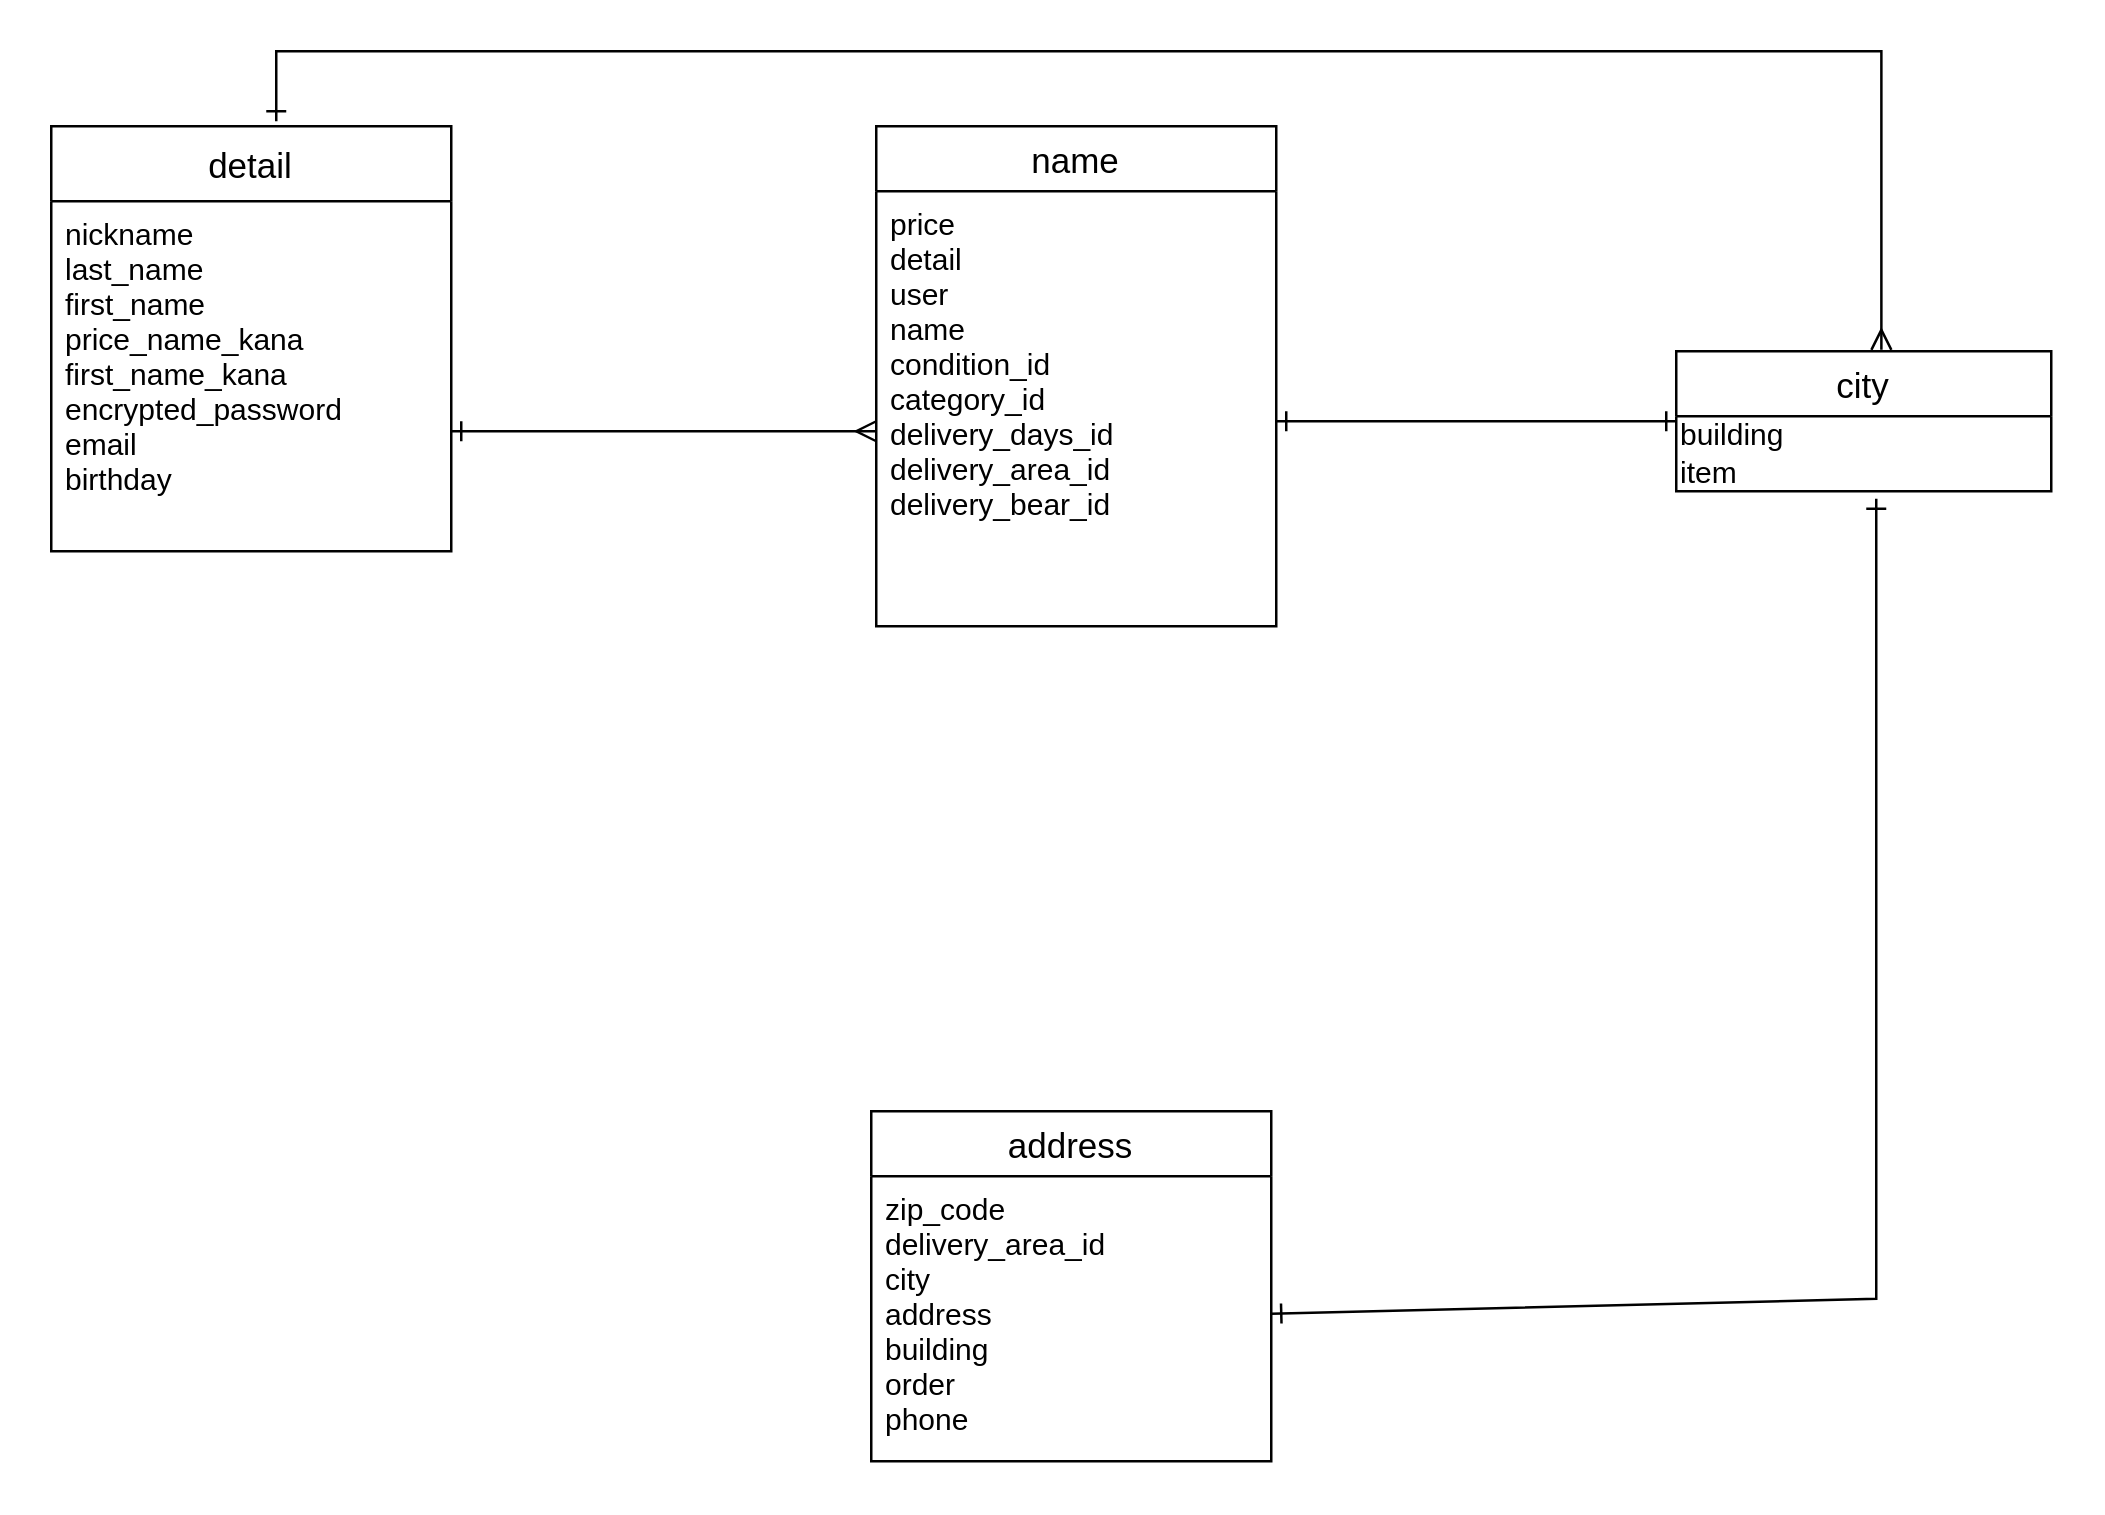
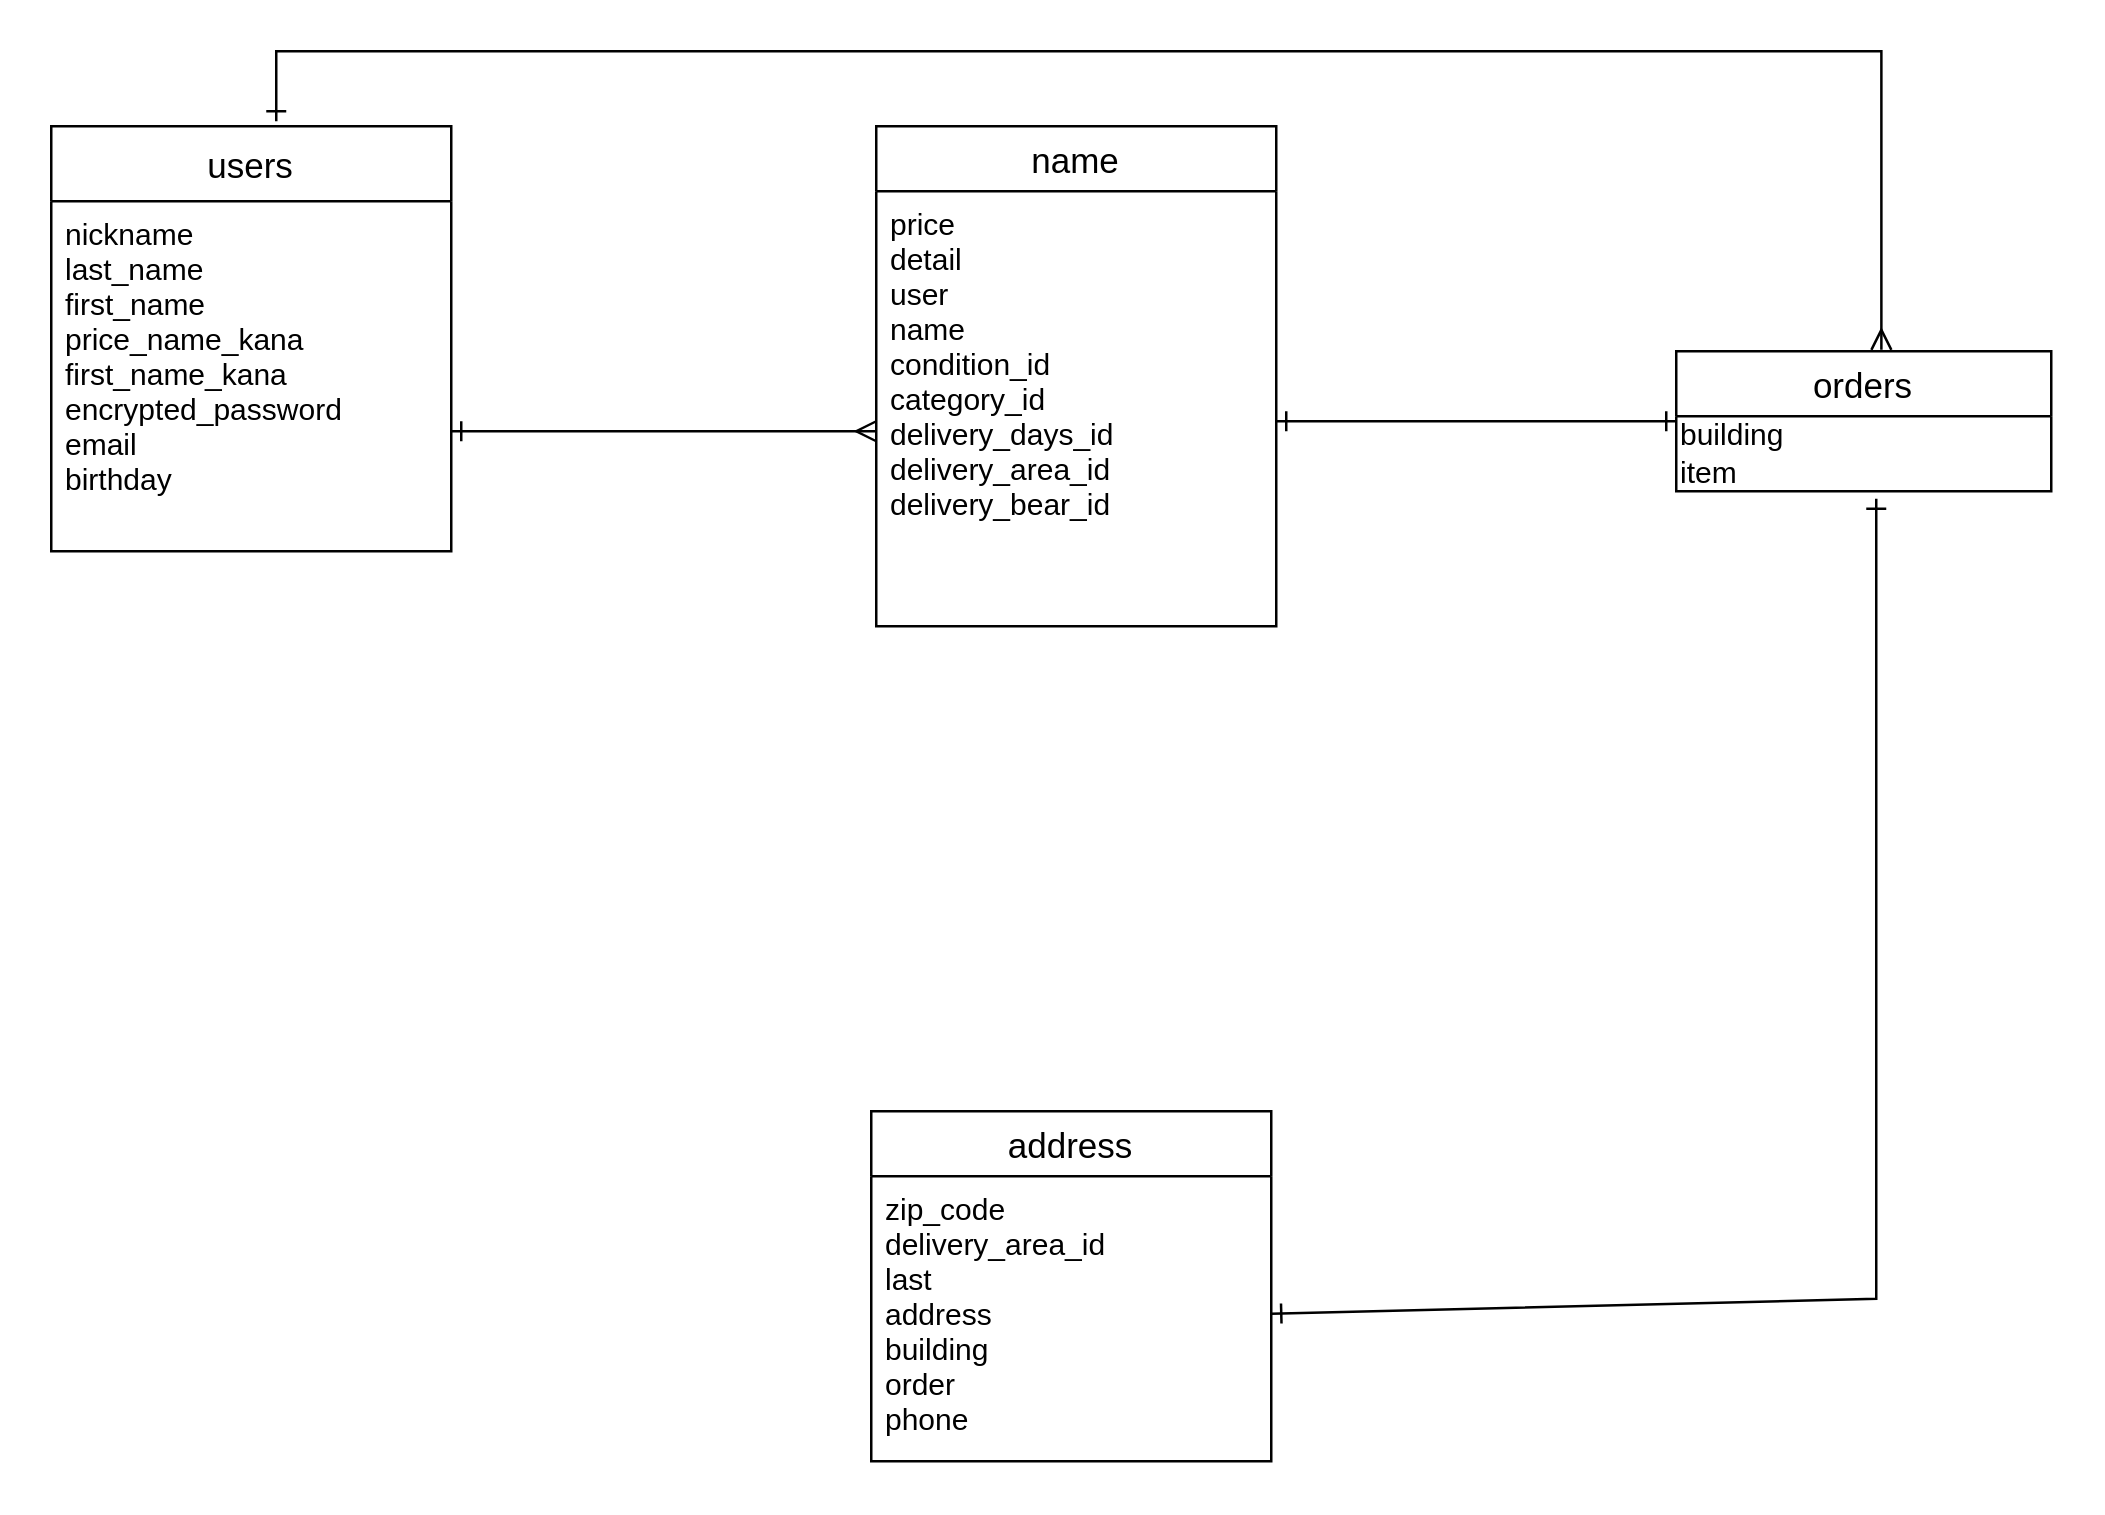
  <mxCell id="0" />
  <mxCell id="1" parent="0" />
- <mxCell id="2" value="detail" style="swimlane;fontStyle=0;childLayout=stackLayout;horizontal=1;startSize=30;horizontalStack=0;resizeParent=1;resizeParentMax=0;resizeLast=0;collapsible=1;marginBottom=0;align=center;fontSize=14;rounded=0;" parent="1" vertex="1"><mxGeometry x="20" y="50" width="160" height="170" as="geometry" /></mxCell>
+ <mxCell id="2" value="users" style="swimlane;fontStyle=0;childLayout=stackLayout;horizontal=1;startSize=30;horizontalStack=0;resizeParent=1;resizeParentMax=0;resizeLast=0;collapsible=1;marginBottom=0;align=center;fontSize=14;rounded=0;" parent="1" vertex="1"><mxGeometry x="20" y="50" width="160" height="170" as="geometry" /></mxCell>
  <mxCell id="3" value="nickname&#10;last_name&#10;first_name&#10;price_name_kana&#10;first_name_kana&#10;encrypted_password&#10;email&#10;birthday&#10;" style="text;spacingLeft=4;spacingRight=4;overflow=hidden;rotatable=0;points=[[0,0.5],[1,0.5]];portConstraint=eastwest;fontSize=12;" parent="2" vertex="1"><mxGeometry y="30" width="160" height="140" as="geometry" /></mxCell>
  <mxCell id="4" style="edgeStyle=elbowEdgeStyle;rounded=0;orthogonalLoop=1;jettySize=auto;elbow=vertical;html=1;endArrow=ERone;endFill=0;startArrow=ERone;startFill=0;" parent="1" source="5" edge="1"><mxGeometry relative="1" as="geometry"><mxPoint x="670" y="168" as="targetPoint" /><Array as="points"><mxPoint x="630" y="168" /><mxPoint x="610" y="168" /><mxPoint x="670" y="90" /><mxPoint x="580" y="168" /><mxPoint x="600" y="90" /></Array></mxGeometry></mxCell>
  <mxCell id="5" value="name" style="swimlane;fontStyle=0;childLayout=stackLayout;horizontal=1;startSize=26;horizontalStack=0;resizeParent=1;resizeParentMax=0;resizeLast=0;collapsible=1;marginBottom=0;align=center;fontSize=14;rounded=0;" parent="1" vertex="1"><mxGeometry x="350" y="50" width="160" height="200" as="geometry" /></mxCell>
  <mxCell id="6" style="edgeStyle=elbowEdgeStyle;rounded=1;orthogonalLoop=1;jettySize=auto;html=1;exitX=1;exitY=0.5;exitDx=0;exitDy=0;" parent="5" source="7" target="7" edge="1"><mxGeometry relative="1" as="geometry" /></mxCell>
  <mxCell id="7" value="price&#10;detail&#10;user&#10;name&#10;condition_id&#10;category_id&#10;delivery_days_id&#10;delivery_area_id&#10;delivery_bear_id" style="text;strokeColor=none;fillColor=none;spacingLeft=4;spacingRight=4;overflow=hidden;rotatable=0;points=[[0,0.5],[1,0.5]];portConstraint=eastwest;fontSize=12;" parent="5" vertex="1"><mxGeometry y="26" width="160" height="174" as="geometry" /></mxCell>
- <mxCell id="8" value="city" style="swimlane;fontStyle=0;childLayout=stackLayout;horizontal=1;startSize=26;horizontalStack=0;resizeParent=1;resizeParentMax=0;resizeLast=0;collapsible=1;marginBottom=0;align=center;fontSize=14;rounded=0;" parent="1" vertex="1"><mxGeometry x="670" y="140" width="150" height="56" as="geometry"><mxRectangle x="680" y="130" width="70" height="26" as="alternateBounds" /></mxGeometry></mxCell>
+ <mxCell id="8" value="orders" style="swimlane;fontStyle=0;childLayout=stackLayout;horizontal=1;startSize=26;horizontalStack=0;resizeParent=1;resizeParentMax=0;resizeLast=0;collapsible=1;marginBottom=0;align=center;fontSize=14;rounded=0;" parent="1" vertex="1"><mxGeometry x="670" y="140" width="150" height="56" as="geometry"><mxRectangle x="680" y="130" width="70" height="26" as="alternateBounds" /></mxGeometry></mxCell>
  <mxCell id="9" value="&lt;span&gt;building&lt;/span&gt;&lt;br style=&quot;padding: 0px ; margin: 0px&quot;&gt;&lt;span&gt;item&lt;/span&gt;" style="text;html=1;align=left;verticalAlign=middle;resizable=0;points=[];autosize=1;" parent="8" vertex="1"><mxGeometry y="26" width="150" height="30" as="geometry" /></mxCell>
  <mxCell id="10" value="address" style="swimlane;fontStyle=0;childLayout=stackLayout;horizontal=1;startSize=26;horizontalStack=0;resizeParent=1;resizeParentMax=0;resizeLast=0;collapsible=1;marginBottom=0;align=center;fontSize=14;rounded=0;" parent="1" vertex="1"><mxGeometry x="348" y="444" width="160" height="140" as="geometry" /></mxCell>
- <mxCell id="11" value="zip_code&#10;delivery_area_id&#10;city&#10;address&#10;building&#10;order&#10;phone" style="text;strokeColor=none;fillColor=none;spacingLeft=4;spacingRight=4;overflow=hidden;rotatable=0;points=[[0,0.5],[1,0.5]];portConstraint=eastwest;fontSize=12;" parent="10" vertex="1"><mxGeometry y="26" width="160" height="114" as="geometry" /></mxCell>
+ <mxCell id="11" value="zip_code&#10;delivery_area_id&#10;last&#10;address&#10;building&#10;order&#10;phone" style="text;strokeColor=none;fillColor=none;spacingLeft=4;spacingRight=4;overflow=hidden;rotatable=0;points=[[0,0.5],[1,0.5]];portConstraint=eastwest;fontSize=12;" parent="10" vertex="1"><mxGeometry y="26" width="160" height="114" as="geometry" /></mxCell>
  <mxCell id="12" style="edgeStyle=elbowEdgeStyle;rounded=0;orthogonalLoop=1;jettySize=auto;elbow=vertical;html=1;entryX=0;entryY=0.5;entryDx=0;entryDy=0;startArrow=ERone;startFill=0;endArrow=ERmany;endFill=0;" parent="1" edge="1"><mxGeometry relative="1" as="geometry"><mxPoint x="180" y="172" as="sourcePoint" /><mxPoint x="350" y="172" as="targetPoint" /></mxGeometry></mxCell>
  <mxCell id="13" style="edgeStyle=elbowEdgeStyle;rounded=0;orthogonalLoop=1;jettySize=auto;elbow=vertical;html=1;startArrow=ERone;startFill=0;endArrow=ERmany;endFill=0;entryX=0.547;entryY=-0.01;entryDx=0;entryDy=0;entryPerimeter=0;" parent="1" target="8" edge="1"><mxGeometry relative="1" as="geometry"><mxPoint x="110" y="48" as="sourcePoint" /><mxPoint x="752" y="30" as="targetPoint" /><Array as="points"><mxPoint x="430" y="20" /></Array></mxGeometry></mxCell>
  <mxCell id="14" style="edgeStyle=none;rounded=0;orthogonalLoop=1;jettySize=auto;html=1;startArrow=ERone;startFill=0;endArrow=ERone;endFill=0;" parent="1" source="11" edge="1"><mxGeometry relative="1" as="geometry"><mxPoint x="750" y="199" as="targetPoint" /><Array as="points"><mxPoint x="750" y="519" /><mxPoint x="750" y="360" /></Array></mxGeometry></mxCell>
